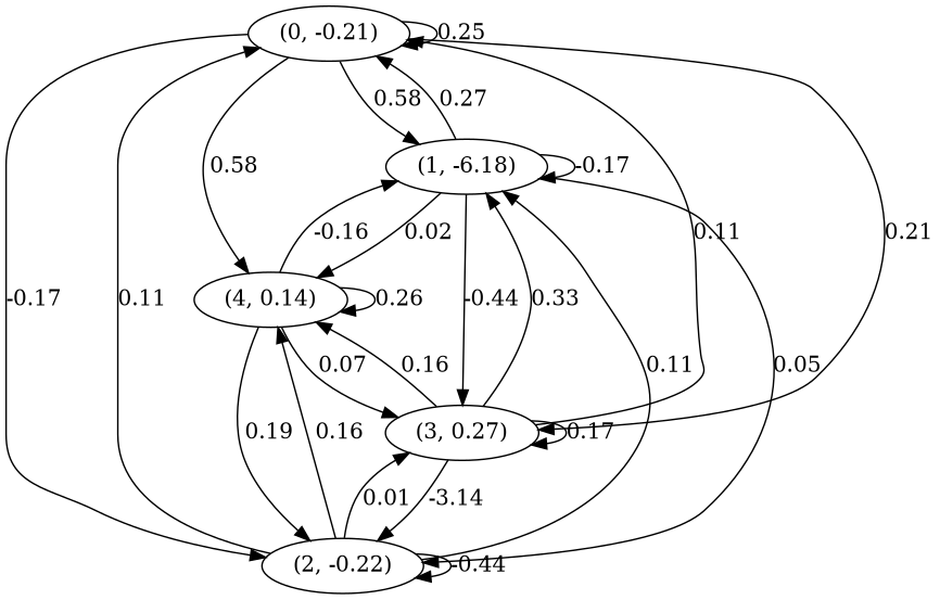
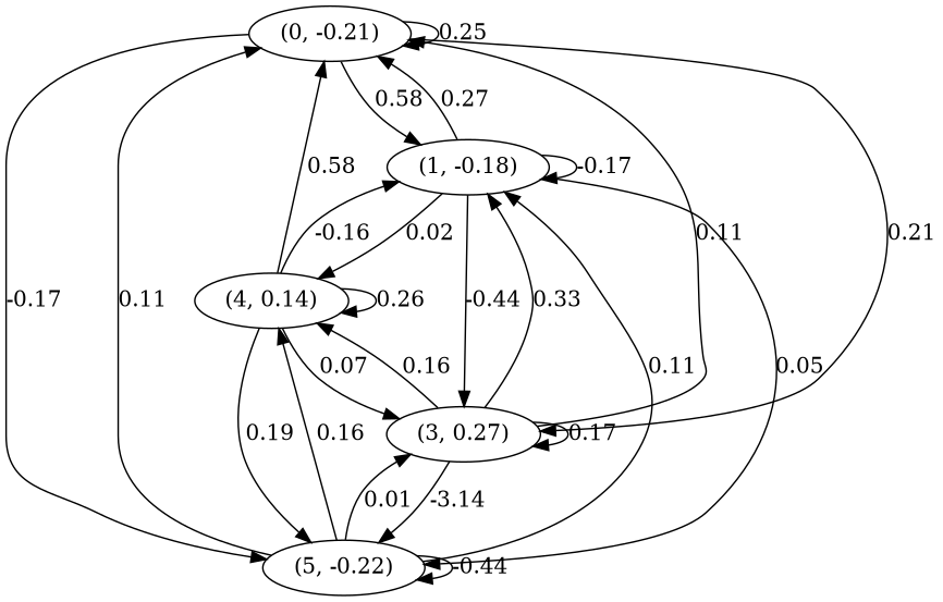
  digraph {
    n1 [label="(0, -0.21)"]
-   n2 [label="(1, -6.18)"]
-   n3 [label="(2, -0.22)"]
+   n2 [label="(1, -0.18)"]
+   n3 [label="(5, -0.22)"]
    n4 [label="(3, 0.27)"]
    n5 [label="(4, 0.14)"]
    n1 -> n1 [label=0.25]
    n1 -> n2 [label=0.58]
    n1 -> n3 [label=-0.17]
    n1 -> n4 [label=0.21]
-   n1 -> n5 [label=0.58]
+   n5 -> n1 [label=0.58]
    n2 -> n1 [label=0.27]
    n2 -> n2 [label=-0.17]
    n2 -> n3 [label=0.05]
    n2 -> n4 [label=-0.44]
    n2 -> n5 [label=0.02]
    n3 -> n1 [label=0.11]
    n3 -> n2 [label=0.11]
    n3 -> n3 [label=-0.44]
    n3 -> n4 [label=0.01]
    n3 -> n5 [label=0.16]
    n4 -> n1 [label=0.11]
    n4 -> n2 [label=0.33]
    n4 -> n3 [label=-3.14]
    n4 -> n4 [label=0.17]
    n4 -> n5 [label=0.16]
    n5 -> n2 [label=-0.16]
    n5 -> n3 [label=0.19]
    n5 -> n4 [label=0.07]
    n5 -> n5 [label=0.26]
  }
